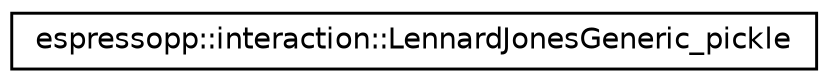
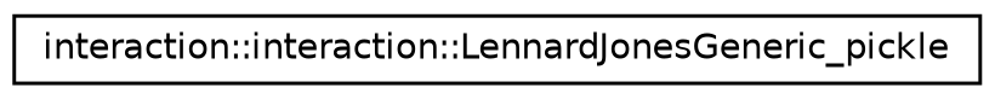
  digraph {
    rankdir=LR
-   n1 [color=black fillcolor=white fontname=Helvetica fontsize=10 height=0.2 label="espressopp::interaction::LennardJonesGeneric_pickle" shape=record style=filled width=0.4]
+   n1 [color=black fillcolor=white fontname=Helvetica fontsize=10 height=0.2 label="interaction::interaction::LennardJonesGeneric_pickle" shape=record style=filled width=0.4]
  }
